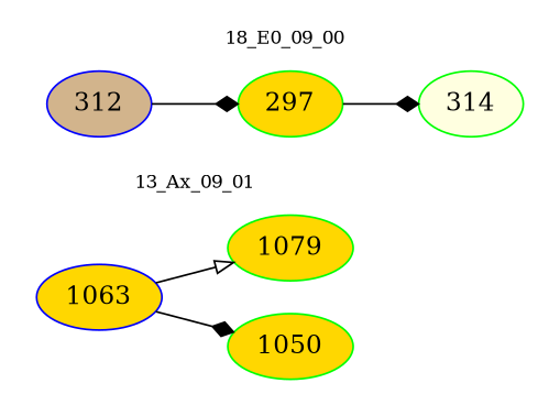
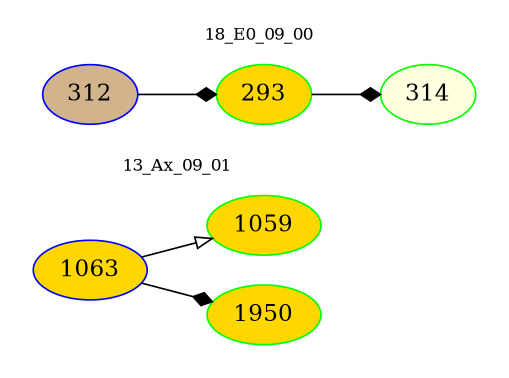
  digraph {
    rankdir=LR
    node [color=green fillcolor=gold style=filled]
    edge [arrowhead=diamond color=black]
    n1 [color=blue label=1063]
-   n2 [label=1050]
-   n3 [label=1079]
+   n2 [label=1950]
+   n3 [label=1059]
    n4 [color=blue fillcolor=tan label=312]
-   n5 [label=297]
+   n5 [label=293]
    n6 [fillcolor=lightyellow label=314]
    subgraph cluster_1 {
      color=white
      fontsize=10
      label="13_Ax_09_01"
      n1
      n2
      n3
    }
    subgraph cluster_2 {
      color=white
      fontsize=10
      label="18_E0_09_00"
      n4
      n5
      n6
    }
    n1 -> n2
    n1 -> n3 [arrowhead=onormal]
    n4 -> n5
    n5 -> n6
  }
